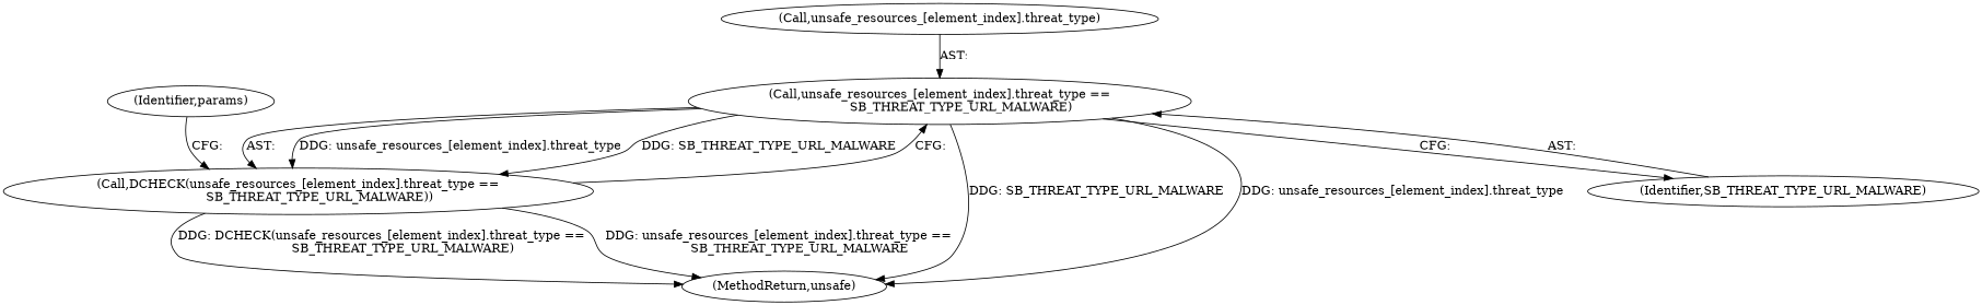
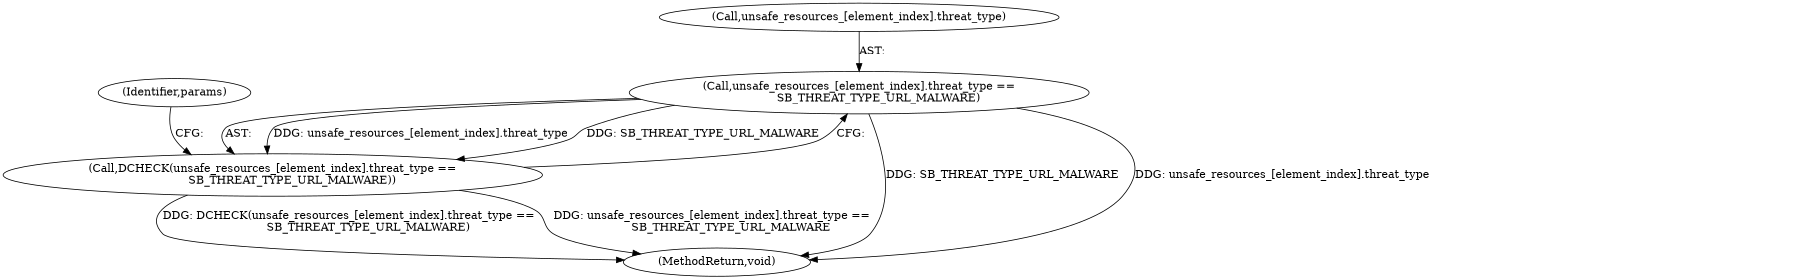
  digraph {
    n1 [label="(Call,unsafe_resources_[element_index].threat_type ==\n           SB_THREAT_TYPE_URL_MALWARE)"]
    n2 [label="(Call,DCHECK(unsafe_resources_[element_index].threat_type ==\n           SB_THREAT_TYPE_URL_MALWARE))"]
-   n3 [label="(MethodReturn,unsafe)"]
-   n4 [label="(Identifier,SB_THREAT_TYPE_URL_MALWARE)"]
+   n3 [label="(MethodReturn,void)"]
    n5 [label="(Call,unsafe_resources_[element_index].threat_type)"]
    n6 [label="(Identifier,params)"]
    n1 -> n2 [label="AST: "]
    n1 -> n2 [label="DDG: unsafe_resources_[element_index].threat_type"]
    n1 -> n2 [label="DDG: SB_THREAT_TYPE_URL_MALWARE"]
    n1 -> n3 [label="DDG: SB_THREAT_TYPE_URL_MALWARE"]
    n1 -> n3 [label="DDG: unsafe_resources_[element_index].threat_type"]
-   n1 -> n4 [label="CFG: "]
    n2 -> n1 [label="CFG: "]
    n2 -> n3 [label="DDG: DCHECK(unsafe_resources_[element_index].threat_type ==\n           SB_THREAT_TYPE_URL_MALWARE)"]
    n2 -> n3 [label="DDG: unsafe_resources_[element_index].threat_type ==\n           SB_THREAT_TYPE_URL_MALWARE"]
-   n4 -> n1 [label="AST: "]
    n5 -> n1 [label="AST: "]
    n6 -> n2 [label="CFG: "]
  }
